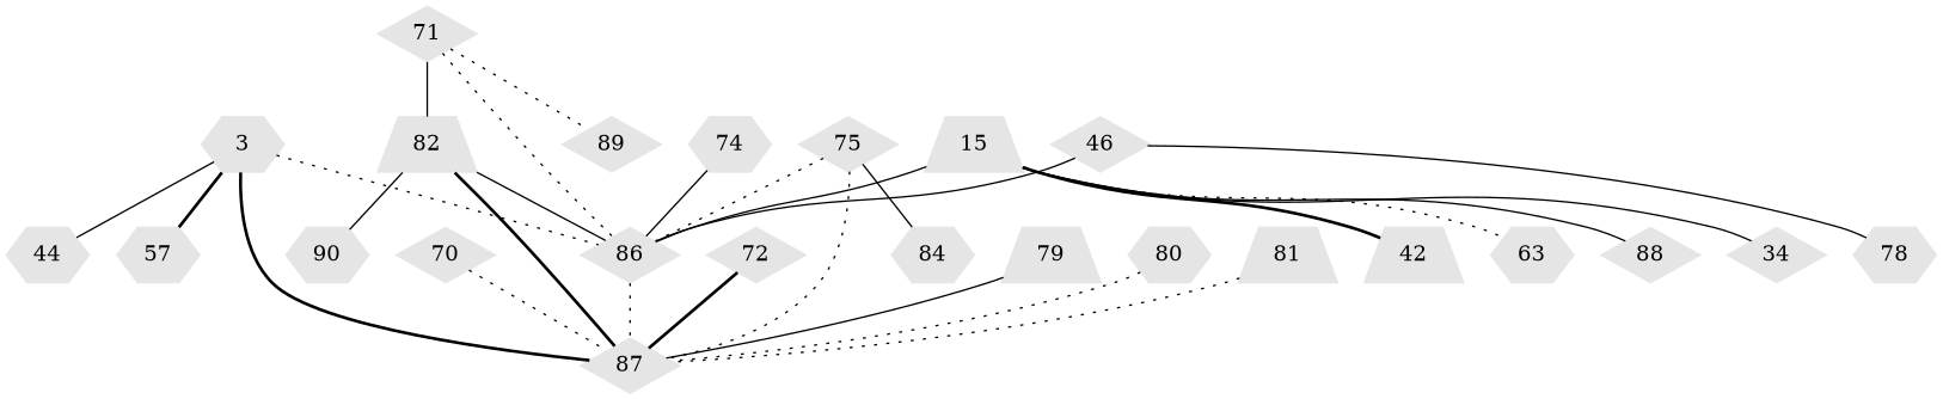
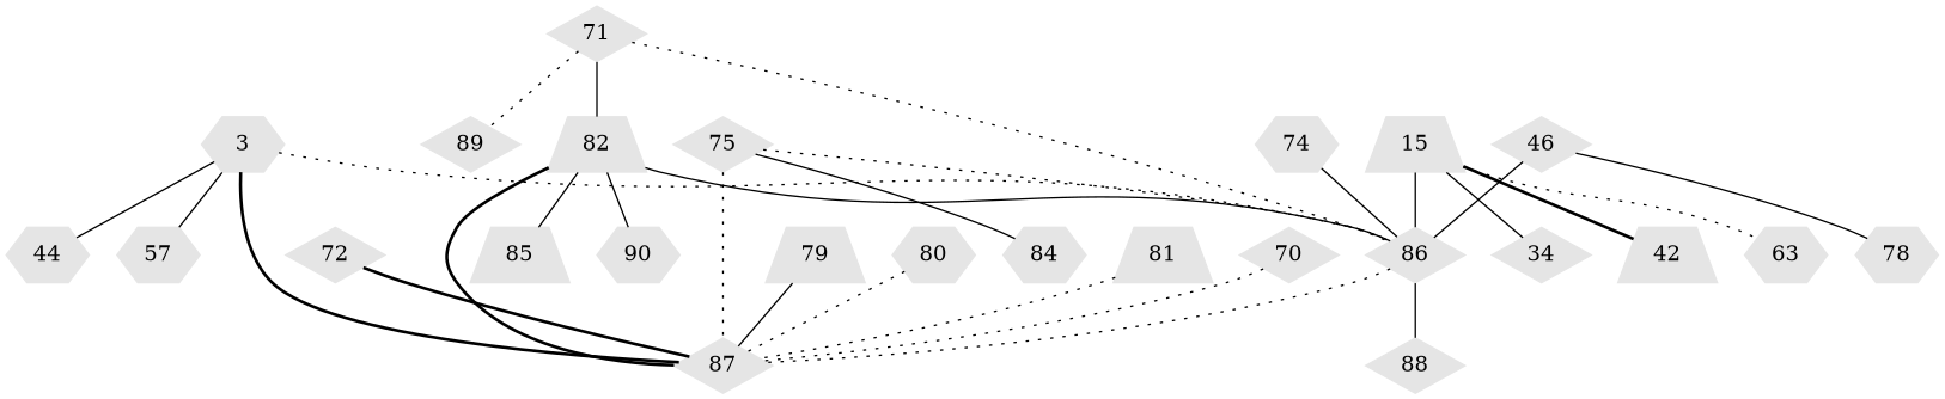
  graph {
    fontname="DejaVu Serif"
    node [color=gray90 fontname="DejaVu Serif" shape=diamond style=filled]
    edge [fontname="DejaVu Serif" style=solid]
    3 [shape=hexagon super="+1"]
    44 [shape=hexagon]
    n3 [label=57 shape=hexagon super="+22"]
    86 [super="+65+83+53+60"]
    87 [super="+77+64+4+21+23+24+45+56+59+61+66+69"]
    88 [super="+76"]
    15 [shape=trapezium super="+14"]
    34
    42 [shape=trapezium]
    63 [shape=hexagon]
    46 [super="+40+43"]
    78 [shape=hexagon]
    70
    71 [super="+7+29"]
    82 [shape=trapezium super="+8+58"]
    89 [super="+67"]
+   85 [shape=trapezium]
    90 [shape=hexagon]
    72 [super="+26+31"]
    74 [shape=hexagon]
    75 [super="+68"]
    84 [shape=hexagon]
    79 [shape=trapezium super="+54"]
    80 [shape=hexagon super="+35"]
    81 [shape=trapezium super="+27+47"]
    3 -- 44
-   3 -- n3 [style=bold]
+   3 -- n3
    3 -- 86 [style=dotted weight=2]
    3 -- 87 [style=bold weight=6]
    86 -- 87 [style=dotted weight=2]
-   15 -- 88
+   86 -- 88
    15 -- 86 [weight=6]
    15 -- 34
    15 -- 42 [style=bold]
    15 -- 63 [style=dotted]
    46 -- 86 [weight=4]
    46 -- 78
    70 -- 87 [style=dotted]
    71 -- 86 [style=dotted]
    71 -- 82 [weight=4]
    71 -- 89 [style=dotted]
    82 -- 86 [weight=2]
    82 -- 87 [style=bold weight=2]
+   82 -- 85
    82 -- 90
    72 -- 87 [style=bold]
    74 -- 86
    75 -- 86 [style=dotted]
    75 -- 87 [style=dotted weight=4]
    75 -- 84
    79 -- 87
    80 -- 87 [style=dotted]
    81 -- 87 [style=dotted]
  }
